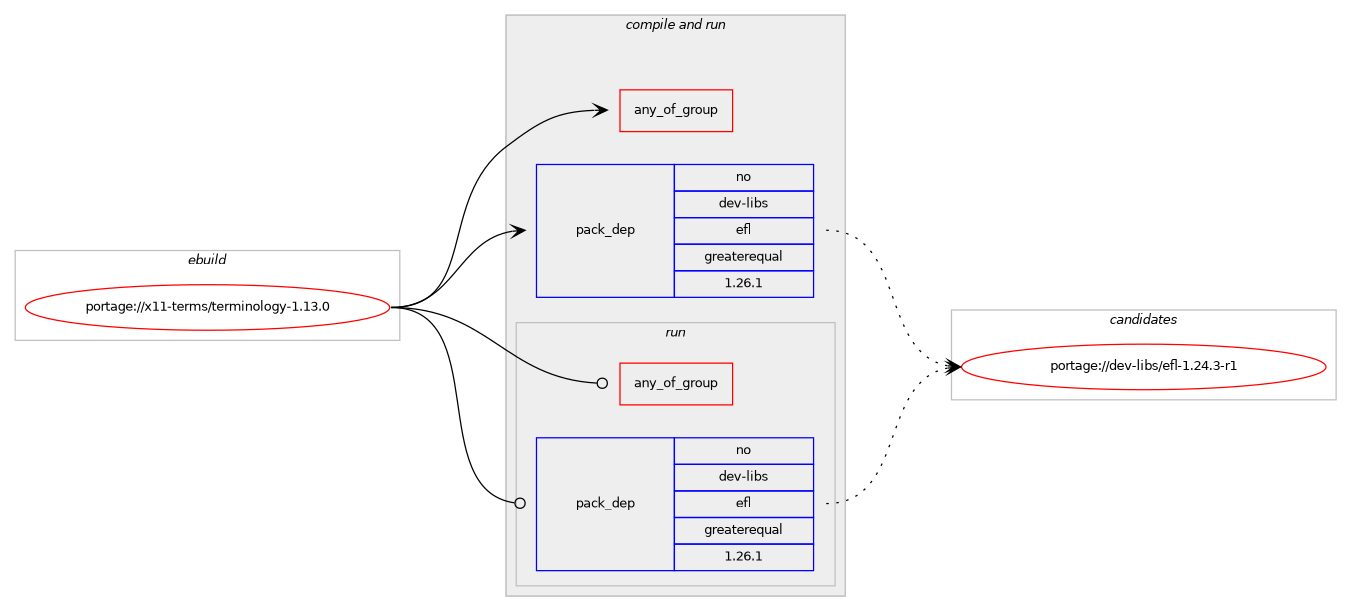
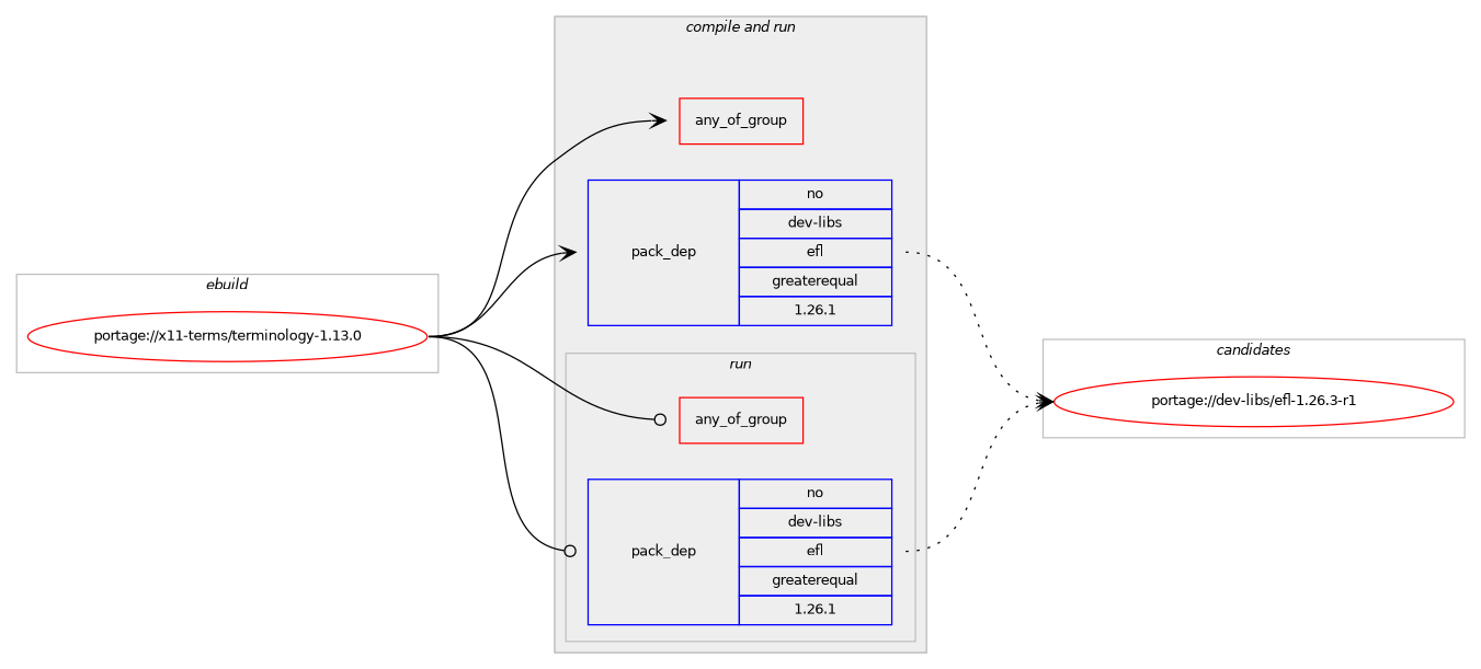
  digraph {
    compound=true
    concentrate=true
    fontname=Helvetica
    fontsize=10
    newrank=true
    rankdir=LR
    ranksep=1.5
    node [color=red fontname=Helvetica fontsize=10 shape=none]
    edge [arrowhead=vee headport=w style=solid tailport=e weight=20]
    n1 [label="portage://x11-terms/terminology-1.13.0" width=4 shape=""]
    n2 [label=<<TABLE BORDER="0" CELLBORDER="1" CELLSPACING="0" CELLPADDING="4"><TR><TD CELLPADDING="10">any_of_group</TD></TR></TABLE>>]
    n3 [color=blue label=<<TABLE BORDER="0" CELLBORDER="1" CELLSPACING="0" CELLPADDING="4" WIDTH="220"><TR><TD ROWSPAN="6" CELLPADDING="30">pack_dep</TD></TR><TR><TD WIDTH="110">no</TD></TR><TR><TD>dev-libs</TD></TR><TR><TD>efl</TD></TR><TR><TD>greaterequal</TD></TR><TR><TD>1.26.1</TD></TR></TABLE>>]
    n4 [label=<<TABLE BORDER="0" CELLBORDER="1" CELLSPACING="0" CELLPADDING="4"><TR><TD CELLPADDING="10">any_of_group</TD></TR></TABLE>>]
    n5 [color=blue label=<<TABLE BORDER="0" CELLBORDER="1" CELLSPACING="0" CELLPADDING="4" WIDTH="220"><TR><TD ROWSPAN="6" CELLPADDING="30">pack_dep</TD></TR><TR><TD WIDTH="110">no</TD></TR><TR><TD>dev-libs</TD></TR><TR><TD>efl</TD></TR><TR><TD>greaterequal</TD></TR><TR><TD>1.26.1</TD></TR></TABLE>>]
-   n6 [label="portage://dev-libs/efl-1.24.3-r1" width=4 shape=""]
+   n6 [label="portage://dev-libs/efl-1.26.3-r1" width=4 shape=""]
    subgraph cluster_1 {
      color=gray
      label=<<i>ebuild</i>>
      rank=same
      n1
    }
    subgraph cluster_2 {
      color=gray
      label=<<i>dependencies</i>>
      subgraph cluster_3 {
        color=gray
        fillcolor="#eeeeee"
        label=<<i>compile</i>>
        style=filled
        subgraph sub_4 {
          color=gray
          fillcolor="#eeeeee"
          label=<<i>compile</i>>
          style=filled
          n2
        }
        subgraph sub_5 {
          color=gray
          fillcolor="#eeeeee"
          label=<<i>compile</i>>
          style=filled
          n3
        }
      }
      subgraph cluster_6 {
        color=gray
        fillcolor="#eeeeee"
        label=<<i>compile and run</i>>
        style=filled
      }
      subgraph cluster_7 {
        color=gray
        fillcolor="#eeeeee"
        label=<<i>run</i>>
        style=filled
        subgraph sub_8 {
          color=gray
          fillcolor="#eeeeee"
          label=<<i>run</i>>
          style=filled
          n4
        }
        subgraph sub_9 {
          color=gray
          fillcolor="#eeeeee"
          label=<<i>run</i>>
          style=filled
          n5
        }
      }
    }
    subgraph cluster_10 {
      color=gray
      label=<<i>candidates</i>>
      rank=same
      subgraph sub_11 {
        color=black
        label=<<i>candidates</i>>
        nodesep=1
        rank=same
        n6
      }
      subgraph sub_12 {
        color=black
        label=<<i>candidates</i>>
        nodesep=1
        rank=same
        n6
      }
    }
    n1 -> n2
    n1 -> n3
    n1 -> n4 [arrowhead=odot]
    n1 -> n5 [arrowhead=odot]
    n3 -> n6 [style=dotted weight=100]
    n5 -> n6 [style=dotted weight=100]
  }
